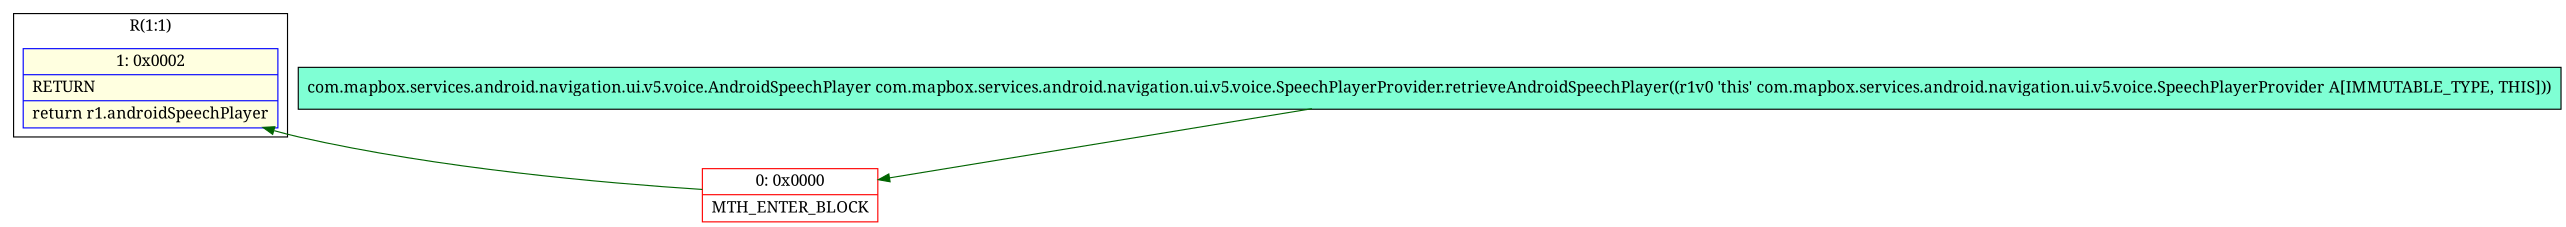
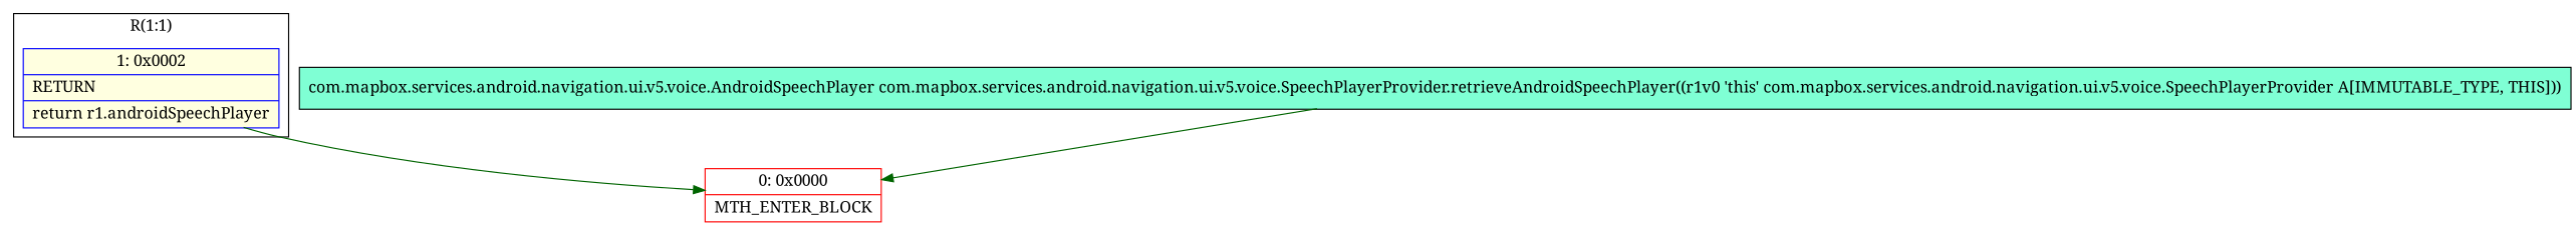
  digraph {
    fontname="Noto Serif"
    node [shape=record style=filled fontname="Noto Serif"]
    edge [color=darkgreen fontname="Noto Serif"]
    n1 [color=blue label="{1\:\ 0x0002|RETURN\l|return r1.androidSpeechPlayer\l}" fillcolor=lightyellow]
    n2 [color=red label="{0\:\ 0x0000|MTH_ENTER_BLOCK\l}" fillcolor=white]
    n3 [label="{com.mapbox.services.android.navigation.ui.v5.voice.AndroidSpeechPlayer com.mapbox.services.android.navigation.ui.v5.voice.SpeechPlayerProvider.retrieveAndroidSpeechPlayer((r1v0 'this' com.mapbox.services.android.navigation.ui.v5.voice.SpeechPlayerProvider A[IMMUTABLE_TYPE, THIS])) }" fillcolor=aquamarine]
    subgraph cluster_1 {
      label="R(1:1)"
      n1
    }
-   n2 -> n1
+   n1 -> n2
    n3 -> n2
  }
